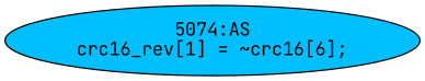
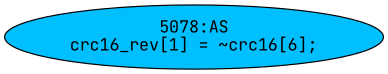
  strict digraph {
    fontname="JetBrains Mono"
-   n1 [ast="<pyverilog.vparser.ast.Assign object at 0x7f13b557d510>" def_var="['crc16_rev']" fillcolor=deepskyblue label="5074:AS\ncrc16_rev[1] = ~crc16[6];" statements="[]" style=filled typ=Assign use_var="['crc16']" fontname="JetBrains Mono"]
+   n1 [ast="<pyverilog.vparser.ast.Assign object at 0x7f13b557d510>" def_var="['crc16_rev']" fillcolor=deepskyblue label="5078:AS\ncrc16_rev[1] = ~crc16[6];" statements="[]" style=filled typ=Assign use_var="['crc16']" fontname="JetBrains Mono"]
  }
